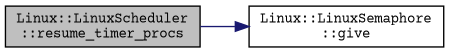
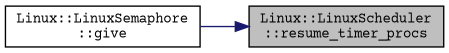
  digraph {
    rankdir=LR
    fontname="Courier Prime"
    node [color=black fontname="Courier Prime" fontsize=10 shape=record style=filled]
    n1 [fillcolor=grey75 fontcolor=black height=0.2 label="Linux::LinuxScheduler\l::resume_timer_procs" width=0.4]
    n2 [fillcolor=white height=0.2 label="Linux::LinuxSemaphore\l::give" width=0.4]
-   n1 -> n2 [color=midnightblue fontname="Courier Prime" fontsize=10 labelfontname=Helvetica labelfontsize=10 style=solid]
+   n2 -> n1 [color=midnightblue fontname="Courier Prime" fontsize=10 labelfontname=Helvetica labelfontsize=10 style=solid]
  }
